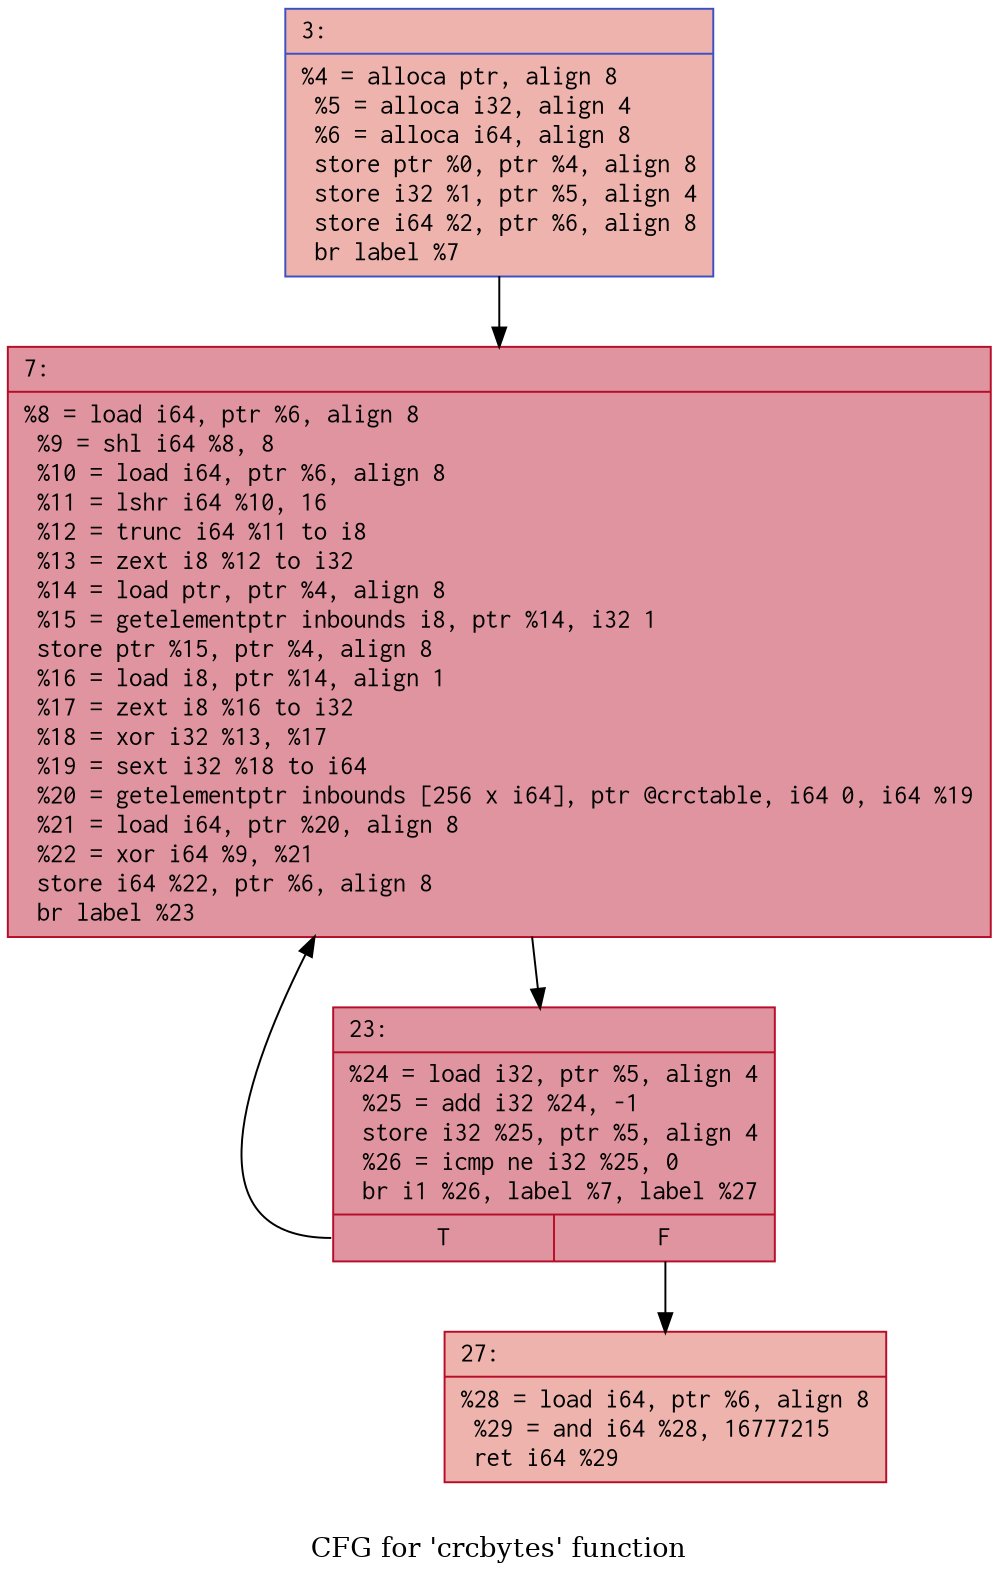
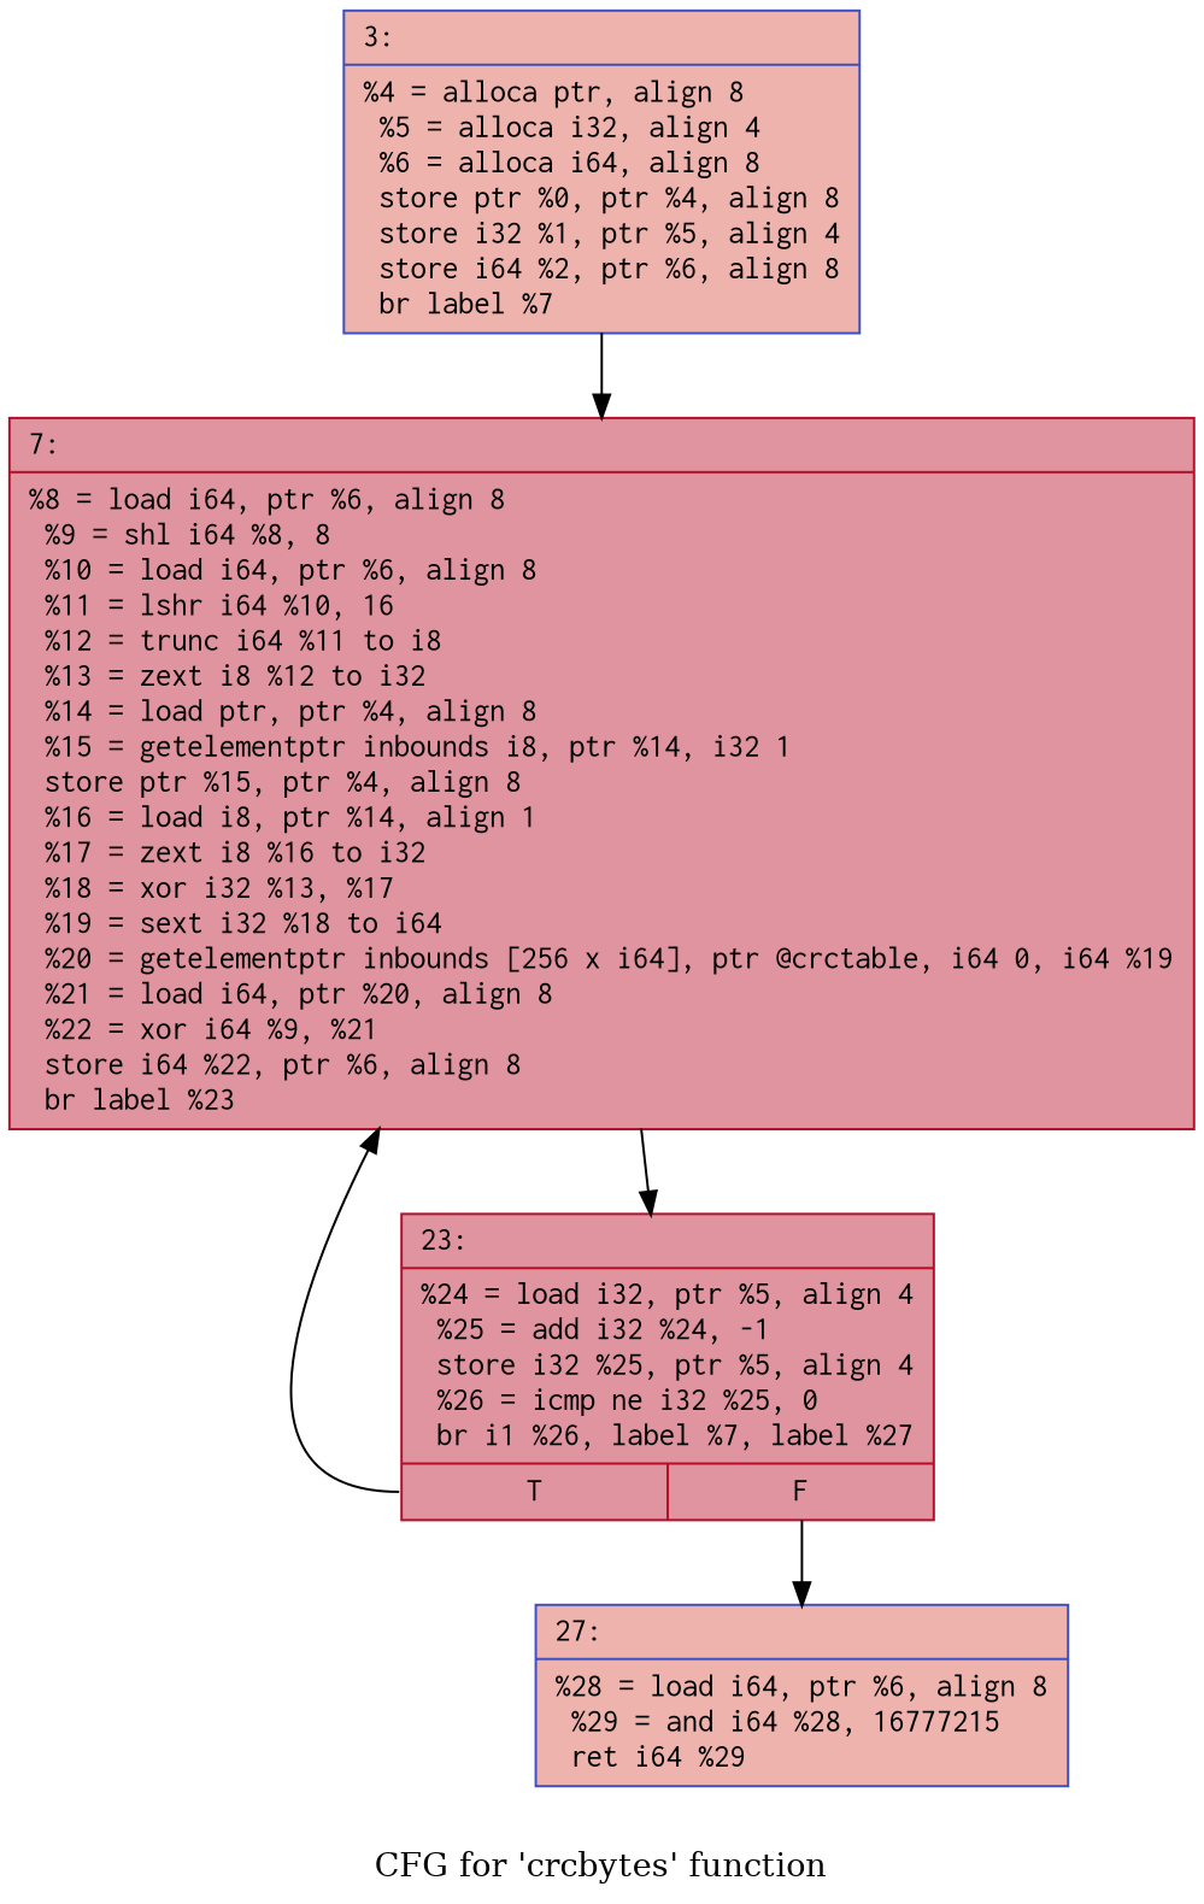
  digraph {
    label="CFG for 'crcbytes' function"
    node [color="#3d50c3ff" fillcolor="#d6524470" fontname=Courier shape=record style=filled]
    n1 [label="{3:\l|  %4 = alloca ptr, align 8\l  %5 = alloca i32, align 4\l  %6 = alloca i64, align 8\l  store ptr %0, ptr %4, align 8\l  store i32 %1, ptr %5, align 4\l  store i64 %2, ptr %6, align 8\l  br label %7\l}"]
    n2 [color="#b70d28ff" fillcolor="#b70d2870" label="{7:\l|  %8 = load i64, ptr %6, align 8\l  %9 = shl i64 %8, 8\l  %10 = load i64, ptr %6, align 8\l  %11 = lshr i64 %10, 16\l  %12 = trunc i64 %11 to i8\l  %13 = zext i8 %12 to i32\l  %14 = load ptr, ptr %4, align 8\l  %15 = getelementptr inbounds i8, ptr %14, i32 1\l  store ptr %15, ptr %4, align 8\l  %16 = load i8, ptr %14, align 1\l  %17 = zext i8 %16 to i32\l  %18 = xor i32 %13, %17\l  %19 = sext i32 %18 to i64\l  %20 = getelementptr inbounds [256 x i64], ptr @crctable, i64 0, i64 %19\l  %21 = load i64, ptr %20, align 8\l  %22 = xor i64 %9, %21\l  store i64 %22, ptr %6, align 8\l  br label %23\l}"]
    n3 [color="#b70d28ff" fillcolor="#b70d2870" label="{23:\l|  %24 = load i32, ptr %5, align 4\l  %25 = add i32 %24, -1\l  store i32 %25, ptr %5, align 4\l  %26 = icmp ne i32 %25, 0\l  br i1 %26, label %7, label %27\l|{<s0>T|<s1>F}}"]
-   n4 [color="#b70d28ff" label="{27:\l|  %28 = load i64, ptr %6, align 8\l  %29 = and i64 %28, 16777215\l  ret i64 %29\l}"]
+   n4 [label="{27:\l|  %28 = load i64, ptr %6, align 8\l  %29 = and i64 %28, 16777215\l  ret i64 %29\l}"]
    n1 -> n2
    n2 -> n3
    n3 -> n2 [tailport=s0]
    n3 -> n4 [tailport=s1]
  }
